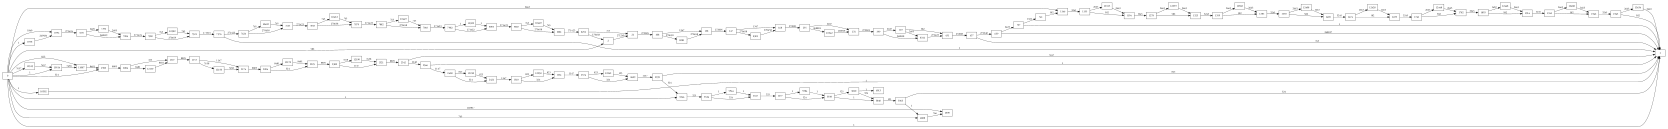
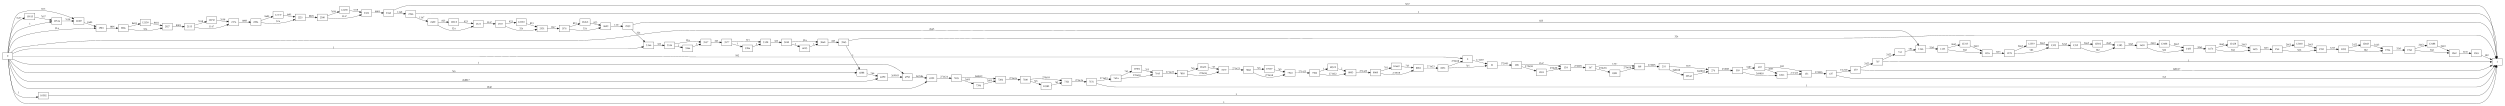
  digraph {
    fontname="EB Garamond"
    rankdir=LR
    node [fontname="EB Garamond" shape=rectangle]
    edge [fontname="EB Garamond"]
    2
    21
    108
    138
    8281
    147
    168
    8301
    255
    276
    10342
    399
    410
    8311
    431
    637
    1
    639
    707
    741
    1146
    1155
    1194
    12315
    1278
    1323
    12359
    1359
    1383
    12382
    1458
    1485
    12408
    1674
    1695
    12428
    1761
    1782
    12448
    1893
    1914
    12468
    1941
    1962
    12488
    1965
-   13634
    1983
    2006
    2027
    12130
    2153
    2174
    12150
    2204
    2225
    12170
    2300
    2321
    12190
    2342
    2366
    2400
    2421
    12210
    2510
    2531
    12230
    2576
    2609
    12262
    2939
    3346
    3536
    3557
    5964
    3577
    3598
    5984
    3810
    3840
    6013
    3963
    6888
    6890
    6958
    6992
    7185
    7206
    7396
    7300
    7321
    10382
    7376
    7624
    7645
    10402
    7858
    7879
    10422
    7882
    7910
    10449
    7982
    8003
    10322
    8060
    8081
    10469
    8251
    10302
    10513
    10514
    11087
    0
    2 -> 21 [label=271240]
    21 -> 108 [label=272005]
    108 -> 138 [label=1347]
    108 -> 8281 [label=270658]
    138 -> 147 [label=272005]
    8281 -> 138 [label=270658]
    147 -> 168 [label=1347]
    147 -> 8301 [label=270658]
    168 -> 255 [label=272005]
    8301 -> 168 [label=270658]
    255 -> 276 [label=3187]
    255 -> 10342 [label=268818]
    276 -> 399 [label=272005]
    10342 -> 276 [label=268818]
    399 -> 410 [label=3187]
    399 -> 8311 [label=268818]
    410 -> 8311 [label=2605]
    410 -> 431 [label=582]
    8311 -> 431 [label=271423]
    431 -> 637 [label=272005]
    637 -> 1 [label=765]
    637 -> 639 [label=271240]
    639 -> 1 [label=268817]
    639 -> 707 [label=2423]
    707 -> 1 [label=1]
    707 -> 741 [label=2422]
    741 -> 1146 [label=582]
    1146 -> 1155 [label=3245]
    1155 -> 1194 [label=582]
    1155 -> 12315 [label=2663]
    1194 -> 1278 [label=3245]
    12315 -> 1194 [label=2663]
    1278 -> 1323 [label=582]
    1278 -> 12359 [label=2663]
    1323 -> 1359 [label=3245]
    12359 -> 1323 [label=2663]
    1359 -> 1383 [label=582]
    1359 -> 12382 [label=2663]
    1383 -> 1458 [label=3245]
    12382 -> 1383 [label=2663]
    1458 -> 1485 [label=582]
    1458 -> 12408 [label=2663]
    1485 -> 1674 [label=3245]
    12408 -> 1485 [label=2663]
    1674 -> 1695 [label=582]
    1674 -> 12428 [label=2663]
    1695 -> 1761 [label=3245]
    12428 -> 1695 [label=2663]
    1761 -> 1782 [label=582]
    1761 -> 12448 [label=2663]
    1782 -> 1893 [label=3245]
    12448 -> 1782 [label=2663]
    1893 -> 1914 [label=582]
    1893 -> 12468 [label=2422]
    1914 -> 1941 [label=3245]
    12468 -> 1914 [label=2663]
    1941 -> 1962 [label=582]
    1941 -> 12488 [label=2663]
    1962 -> 1965 [label=3245]
    12488 -> 1962 [label=2663]
    1965 -> 1 [label=582]
-   1965 -> 13634 [label=2663]
-   13634 -> 1 [label=2663]
    1983 -> 2006 [label=8805]
    2006 -> 2027 [label=324]
    2006 -> 12130 [label=8481]
    2027 -> 2153 [label=8805]
    12130 -> 2027 [label=8481]
    2153 -> 2174 [label=1147]
    2153 -> 12150 [label=7658]
    2174 -> 2204 [label=8805]
    12150 -> 2174 [label=7658]
    2204 -> 2225 [label=324]
    2204 -> 12170 [label=8481]
    2225 -> 2300 [label=8805]
    12170 -> 2225 [label=8481]
    2300 -> 2321 [label=1147]
    2300 -> 12190 [label=7658]
    2321 -> 2342 [label=8805]
    12190 -> 2321 [label=7658]
    2342 -> 1 [label=7657]
    2342 -> 2366 [label=1148]
    2366 -> 1 [label=1]
    2366 -> 2400 [label=1147]
    2400 -> 2421 [label=324]
    2400 -> 12210 [label=823]
    2421 -> 2510 [label=1147]
    12210 -> 2421 [label=823]
    2510 -> 2531 [label=324]
    2510 -> 12230 [label=823]
    2531 -> 2576 [label=1147]
    12230 -> 2531 [label=823]
    2576 -> 2609 [label=324]
    2576 -> 12262 [label=823]
    2609 -> 2939 [label=1147]
    12262 -> 2609 [label=823]
    2939 -> 1 [label=823]
    2939 -> 3346 [label=324]
    3346 -> 3536 [label=325]
    3536 -> 3557 [label=324]
    3536 -> 5964 [label=1]
    3557 -> 3577 [label=325]
    5964 -> 3557 [label=1]
    3577 -> 3598 [label=324]
    3577 -> 5984 [label=1]
    3598 -> 3810 [label=325]
    5984 -> 3598 [label=1]
    3810 -> 3840 [label=324]
    3810 -> 6013 [label=1]
    3840 -> 3963 [label=825]
-   3598 -> 3840 [label=1]
+   6013 -> 3840 [label=1]
    3963 -> 1 [label=324]
    3963 -> 6888 [label=1]
    6888 -> 6890 [label=766]
+   6890 -> 6958 [label=269583]
    6958 -> 6992 [label=269584]
    6992 -> 7185 [label=271424]
    7185 -> 7206 [label=268819]
    7185 -> 7396 [label=2605]
    7206 -> 7300 [label=271424]
    7396 -> 7206 [label=2605]
    7300 -> 7321 [label=270659]
    7300 -> 10382 [label=765]
    7321 -> 7376 [label=271424]
    10382 -> 7321 [label=765]
    7376 -> 1 [label=1]
    7376 -> 7624 [label=271423]
    7624 -> 7645 [label=270658]
    7624 -> 10402 [label=765]
    7645 -> 7858 [label=271423]
    10402 -> 7645 [label=765]
    7858 -> 7879 [label=270658]
    7858 -> 10422 [label=765]
    7879 -> 7882 [label=271423]
    10422 -> 7879 [label=765]
    7882 -> 7910 [label=270658]
    7882 -> 10449 [label=765]
    7910 -> 7982 [label=271423]
    10449 -> 7910 [label=765]
    7982 -> 8003 [label=271422]
    7982 -> 10322 [label=1]
    8003 -> 8060 [label=271423]
    10322 -> 8003 [label=1]
    8060 -> 8081 [label=270658]
    8060 -> 10469 [label=765]
    8081 -> 8251 [label=271423]
    10469 -> 8081 [label=765]
    8251 -> 2 [label=270658]
    8251 -> 21 [label=765]
    10302 -> 1 [label=1]
    10513 -> 10514 [label=7657]
    10514 -> 11087 [label=7658]
    11087 -> 1983 [label=8481]
    0 -> 2 [label=582]
    0 -> 1 [label=1]
    0 -> 1146 [label=2663]
    0 -> 1983 [label=324]
    0 -> 3346 [label=1]
    0 -> 6888 [label=765]
    0 -> 6890 [label=268817]
    0 -> 6958 [label=1]
    0 -> 6992 [label=1840]
    0 -> 10302 [label=1]
    0 -> 10513 [label=7657]
    0 -> 10514 [label=1]
    0 -> 11087 [label=823]
  }
